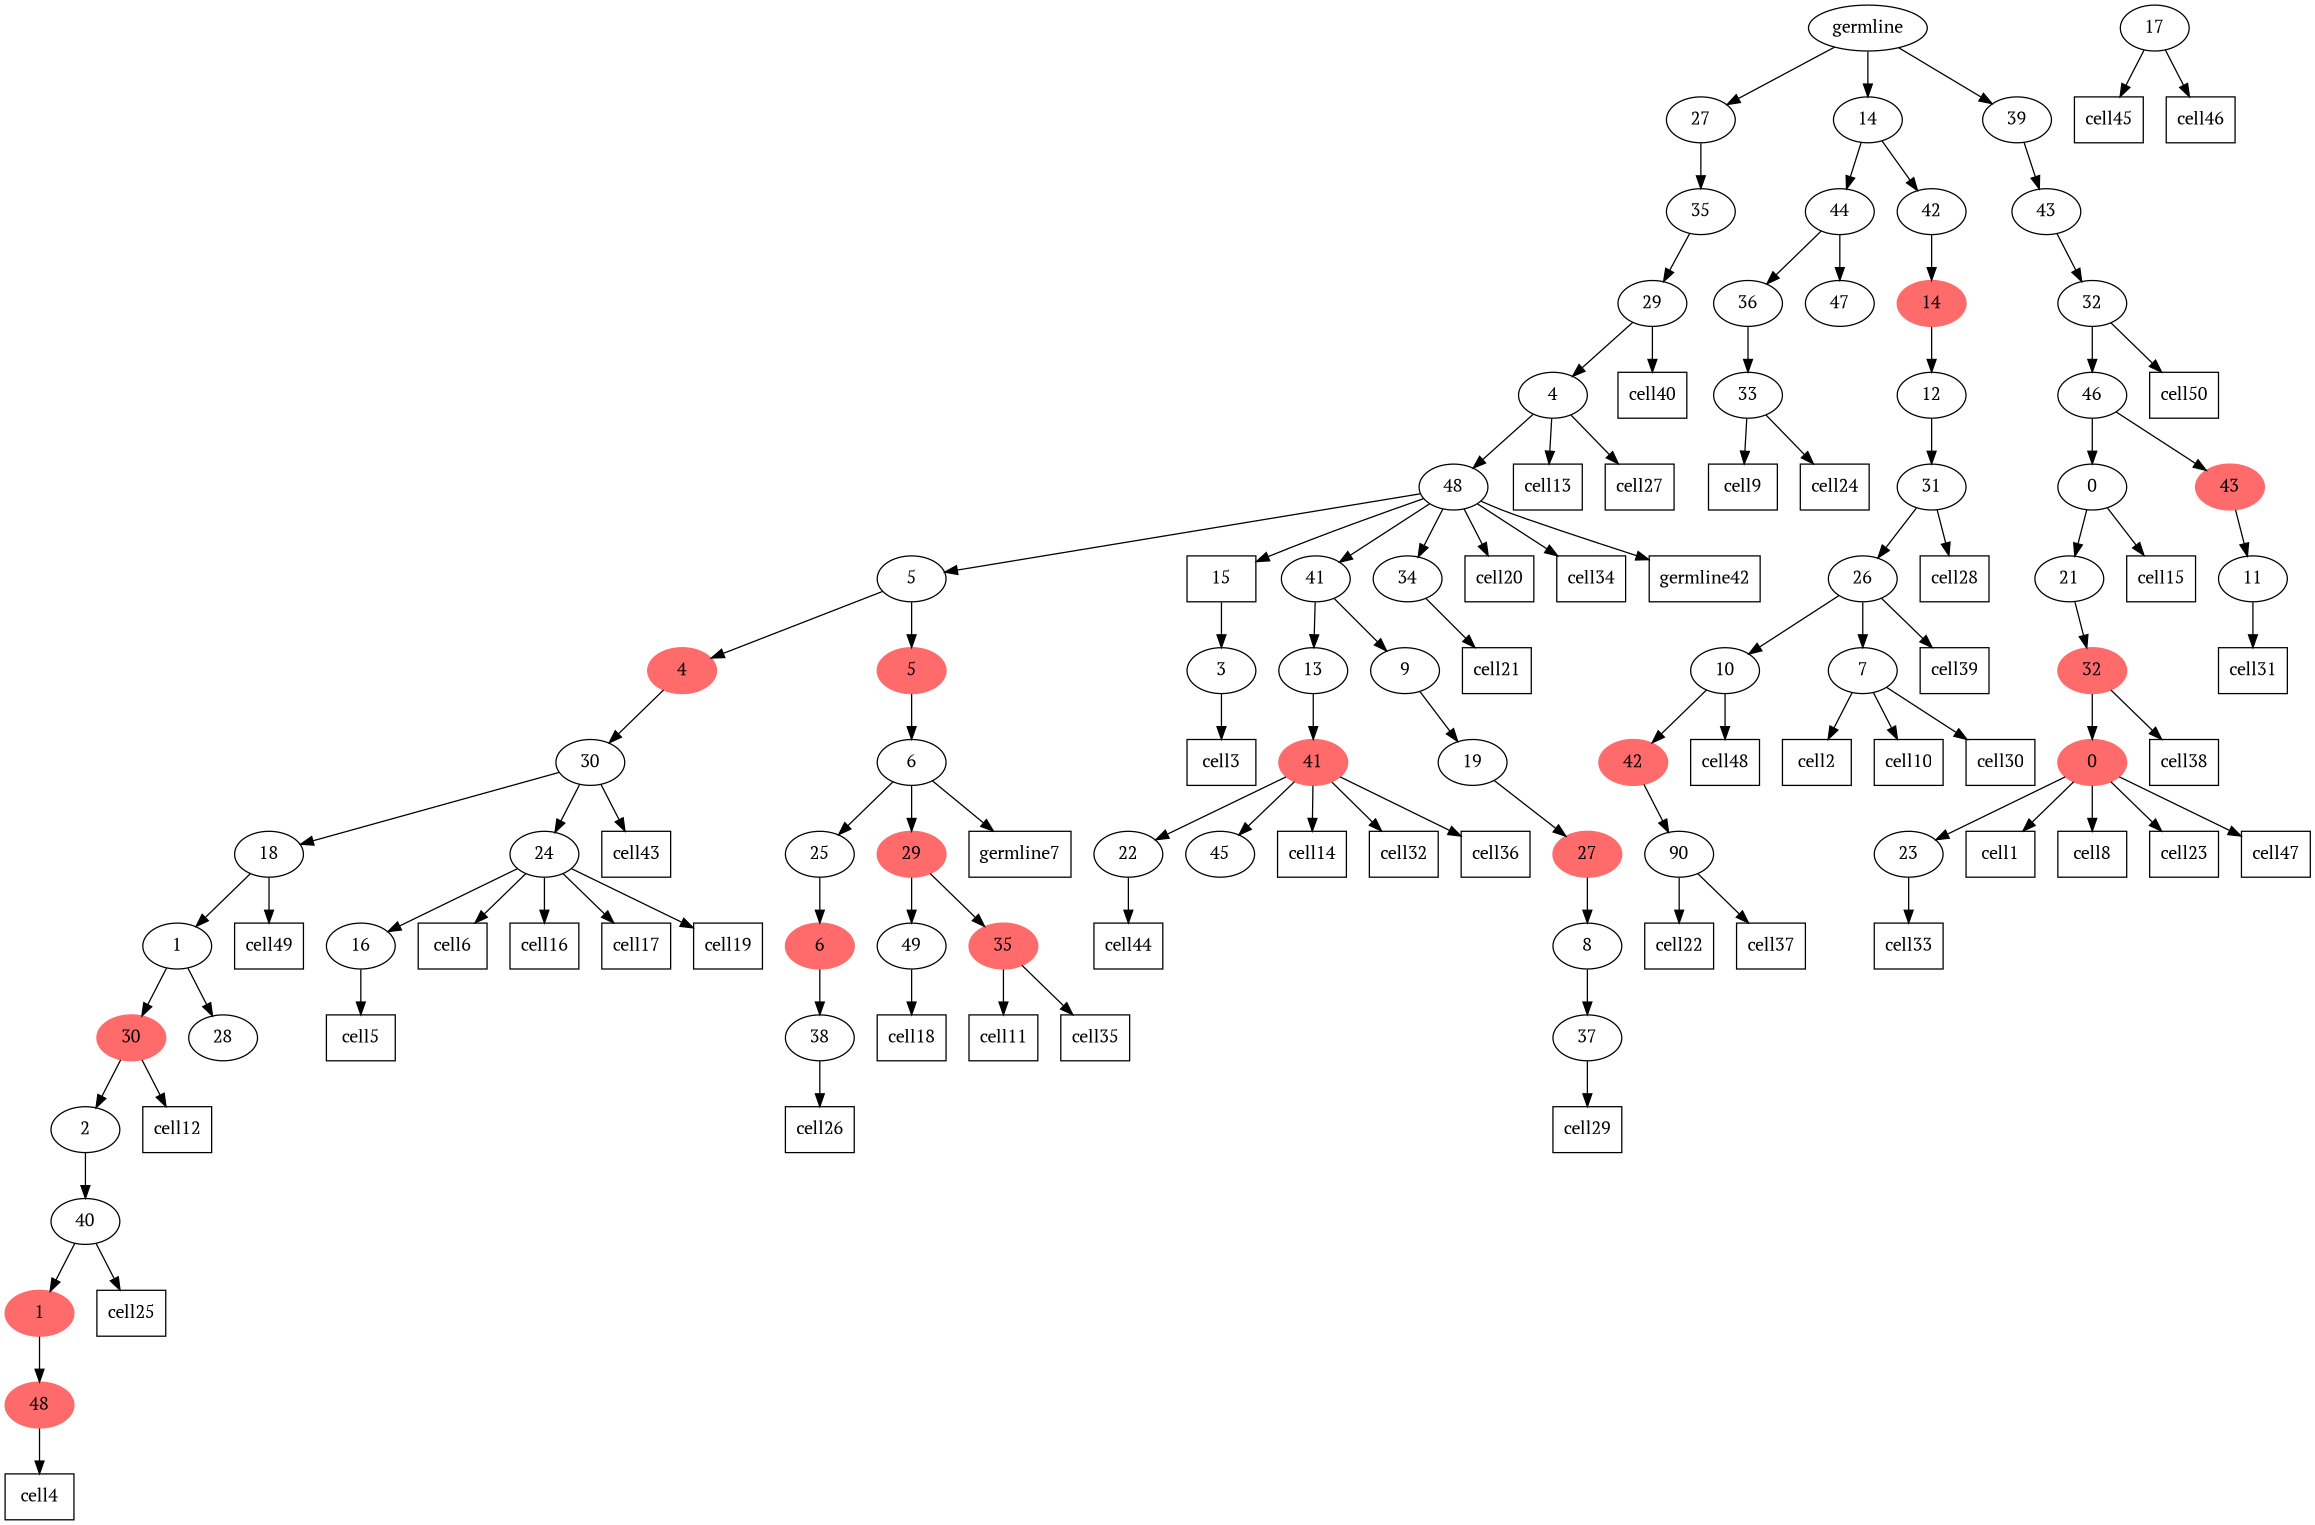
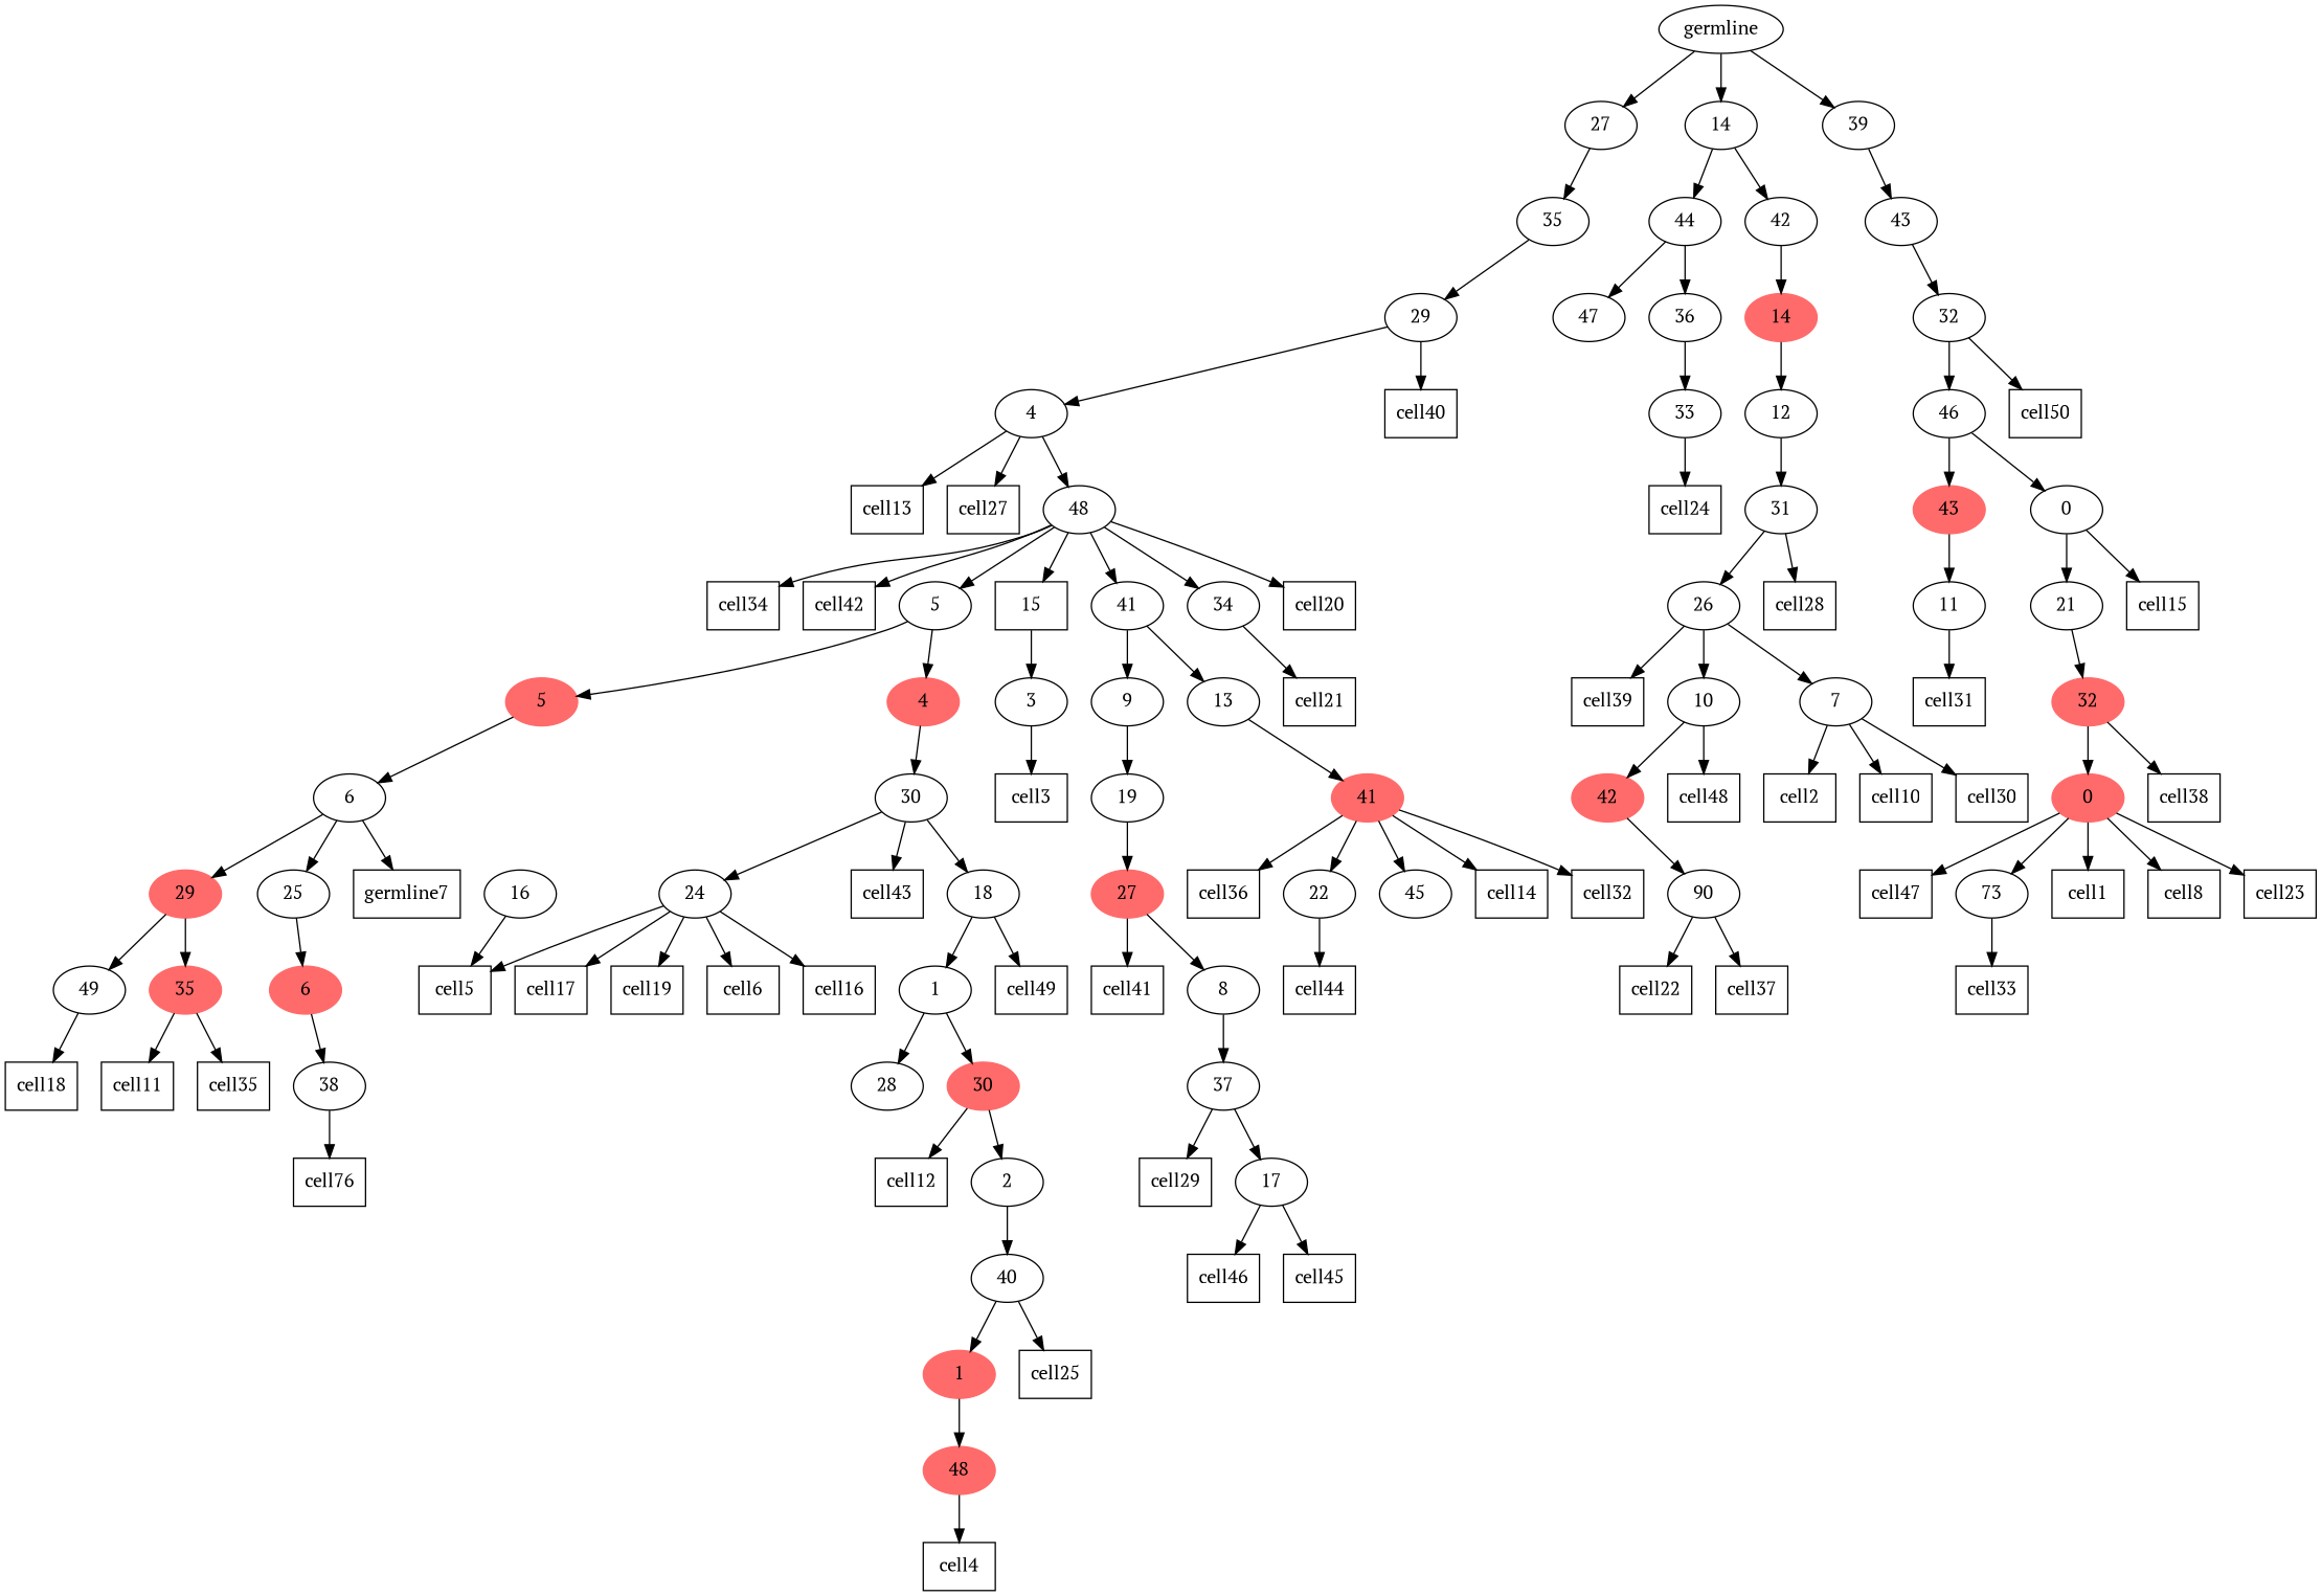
  digraph {
    fontname="PT Serif"
    node [fontname="PT Serif"]
    edge [fontname="PT Serif"]
    n1 [color=indianred1 label=1 style=filled]
    n2 [color=indianred1 label=48 style=filled]
    cell4 [shape=box]
    n4 [label=40]
    cell25 [shape=box]
    n6 [label=2]
    n7 [color=indianred1 label=30 style=filled]
    cell12 [shape=box]
    n9 [label=1]
    n10 [label=28]
    n11 [label=18]
    cell49 [shape=box]
    n13 [label=24]
    n14 [label=16]
    cell6 [shape=box]
    cell16 [shape=box]
    cell17 [shape=box]
    cell19 [shape=box]
    cell5 [shape=box]
    n20 [label=30]
    cell43 [shape=box]
    n22 [color=indianred1 label=4 style=filled]
    n23 [color=indianred1 label=6 style=filled]
    n24 [label=38]
-   cell26 [shape=box]
+   cell26 [shape=box label=cell76]
    n26 [label=25]
    n27 [color=indianred1 label=29 style=filled]
    n28 [label=49]
    n29 [color=indianred1 label=35 style=filled]
    cell18 [shape=box]
    cell11 [shape=box]
    cell35 [shape=box]
    n33 [label=6]
    n34 [label=germline7 shape=box]
    n35 [color=indianred1 label=5 style=filled]
    n36 [label=5]
    n37 [label=15 shape=box]
    n38 [label=3]
    cell3 [shape=box]
    n40 [color=indianred1 label=41 style=filled]
    n41 [label=22]
    n42 [label=45]
    cell14 [shape=box]
    cell32 [shape=box]
    cell36 [shape=box]
    cell44 [shape=box]
    n47 [label=13]
    n48 [label=37]
    n49 [label=17]
    cell29 [shape=box]
    cell45 [shape=box]
    cell46 [shape=box]
    n53 [label=8]
    n54 [color=indianred1 label=27 style=filled]
+   cell41 [shape=box]
    n56 [label=19]
    n57 [label=9]
    n58 [label=41]
    n59 [label=48]
    n60 [label=34]
    cell20 [shape=box]
    cell34 [shape=box]
-   cell42 [shape=box label=germline42]
+   cell42 [shape=box]
    cell21 [shape=box]
    n65 [label=4]
    cell13 [shape=box]
    cell27 [shape=box]
    n68 [label=29]
    cell40 [shape=box]
    n70 [label=35]
    n71 [label=27]
    n72 [label=36]
    n73 [label=33]
-   cell9 [shape=box]
    cell24 [shape=box]
    n76 [label=47]
    n77 [label=44]
    n78 [color=indianred1 label=42 style=filled]
    n79 [label=90]
    cell22 [shape=box]
    cell37 [shape=box]
    n82 [label=10]
    cell48 [shape=box]
    n84 [label=26]
    n85 [label=7]
    cell39 [shape=box]
    cell2 [shape=box]
    cell10 [shape=box]
    cell30 [shape=box]
    n90 [label=31]
    cell28 [shape=box]
    n92 [label=12]
    n93 [color=indianred1 label=14 style=filled]
    n94 [label=42]
    n95 [label=14]
    n96 [color=indianred1 label=0 style=filled]
-   n97 [label=23]
+   n97 [label=73]
    cell1 [shape=box]
    cell8 [shape=box]
    cell23 [shape=box]
    cell47 [shape=box]
    cell33 [shape=box]
    n103 [color=indianred1 label=32 style=filled]
    cell38 [shape=box]
    n105 [label=21]
    n106 [label=0]
    cell15 [shape=box]
    n108 [color=indianred1 label=43 style=filled]
    n109 [label=11]
    cell31 [shape=box]
    n111 [label=46]
    n112 [label=32]
    cell50 [shape=box]
    n114 [label=43]
    n115 [label=39]
    n116 [label=germline]
    n1 -> n2
    n2 -> cell4
    n4 -> n1
    n4 -> cell25
    n6 -> n4
    n7 -> n6
    n7 -> cell12
    n9 -> n7
    n9 -> n10
    n11 -> n9
    n11 -> cell49
-   n13 -> n14
+   n13 -> cell5
    n13 -> cell6
    n13 -> cell16
    n13 -> cell17
    n13 -> cell19
    n14 -> cell5
    n20 -> n11
    n20 -> n13
    n20 -> cell43
    n22 -> n20
    n23 -> n24
    n24 -> cell26
    n26 -> n23
    n27 -> n28
    n27 -> n29
    n28 -> cell18
    n29 -> cell11
    n29 -> cell35
    n33 -> n26
    n33 -> n27
    n33 -> n34
    n35 -> n33
    n36 -> n22
    n36 -> n35
    n37 -> n38
    n38 -> cell3
    n40 -> n41
    n40 -> n42
    n40 -> cell14
    n40 -> cell32
    n40 -> cell36
    n41 -> cell44
    n47 -> n40
+   n48 -> n49
    n48 -> cell29
    n49 -> cell45
    n49 -> cell46
    n53 -> n48
    n54 -> n53
+   n54 -> cell41
    n56 -> n54
    n57 -> n56
    n58 -> n47
    n58 -> n57
    n59 -> n36
    n59 -> n37
    n59 -> n58
    n59 -> n60
    n59 -> cell20
    n59 -> cell34
    n59 -> cell42
    n60 -> cell21
    n65 -> n59
    n65 -> cell13
    n65 -> cell27
    n68 -> n65
    n68 -> cell40
    n70 -> n68
    n71 -> n70
    n72 -> n73
-   n73 -> cell9
    n73 -> cell24
    n77 -> n72
    n77 -> n76
    n78 -> n79
    n79 -> cell22
    n79 -> cell37
    n82 -> n78
    n82 -> cell48
    n84 -> n82
    n84 -> n85
    n84 -> cell39
    n85 -> cell2
    n85 -> cell10
    n85 -> cell30
    n90 -> n84
    n90 -> cell28
    n92 -> n90
    n93 -> n92
    n94 -> n93
    n95 -> n77
    n95 -> n94
    n96 -> n97
    n96 -> cell1
    n96 -> cell8
    n96 -> cell23
    n96 -> cell47
    n97 -> cell33
    n103 -> n96
    n103 -> cell38
    n105 -> n103
    n106 -> n105
    n106 -> cell15
    n108 -> n109
    n109 -> cell31
    n111 -> n106
    n111 -> n108
    n112 -> n111
    n112 -> cell50
    n114 -> n112
    n115 -> n114
    n116 -> n71
    n116 -> n95
    n116 -> n115
  }
